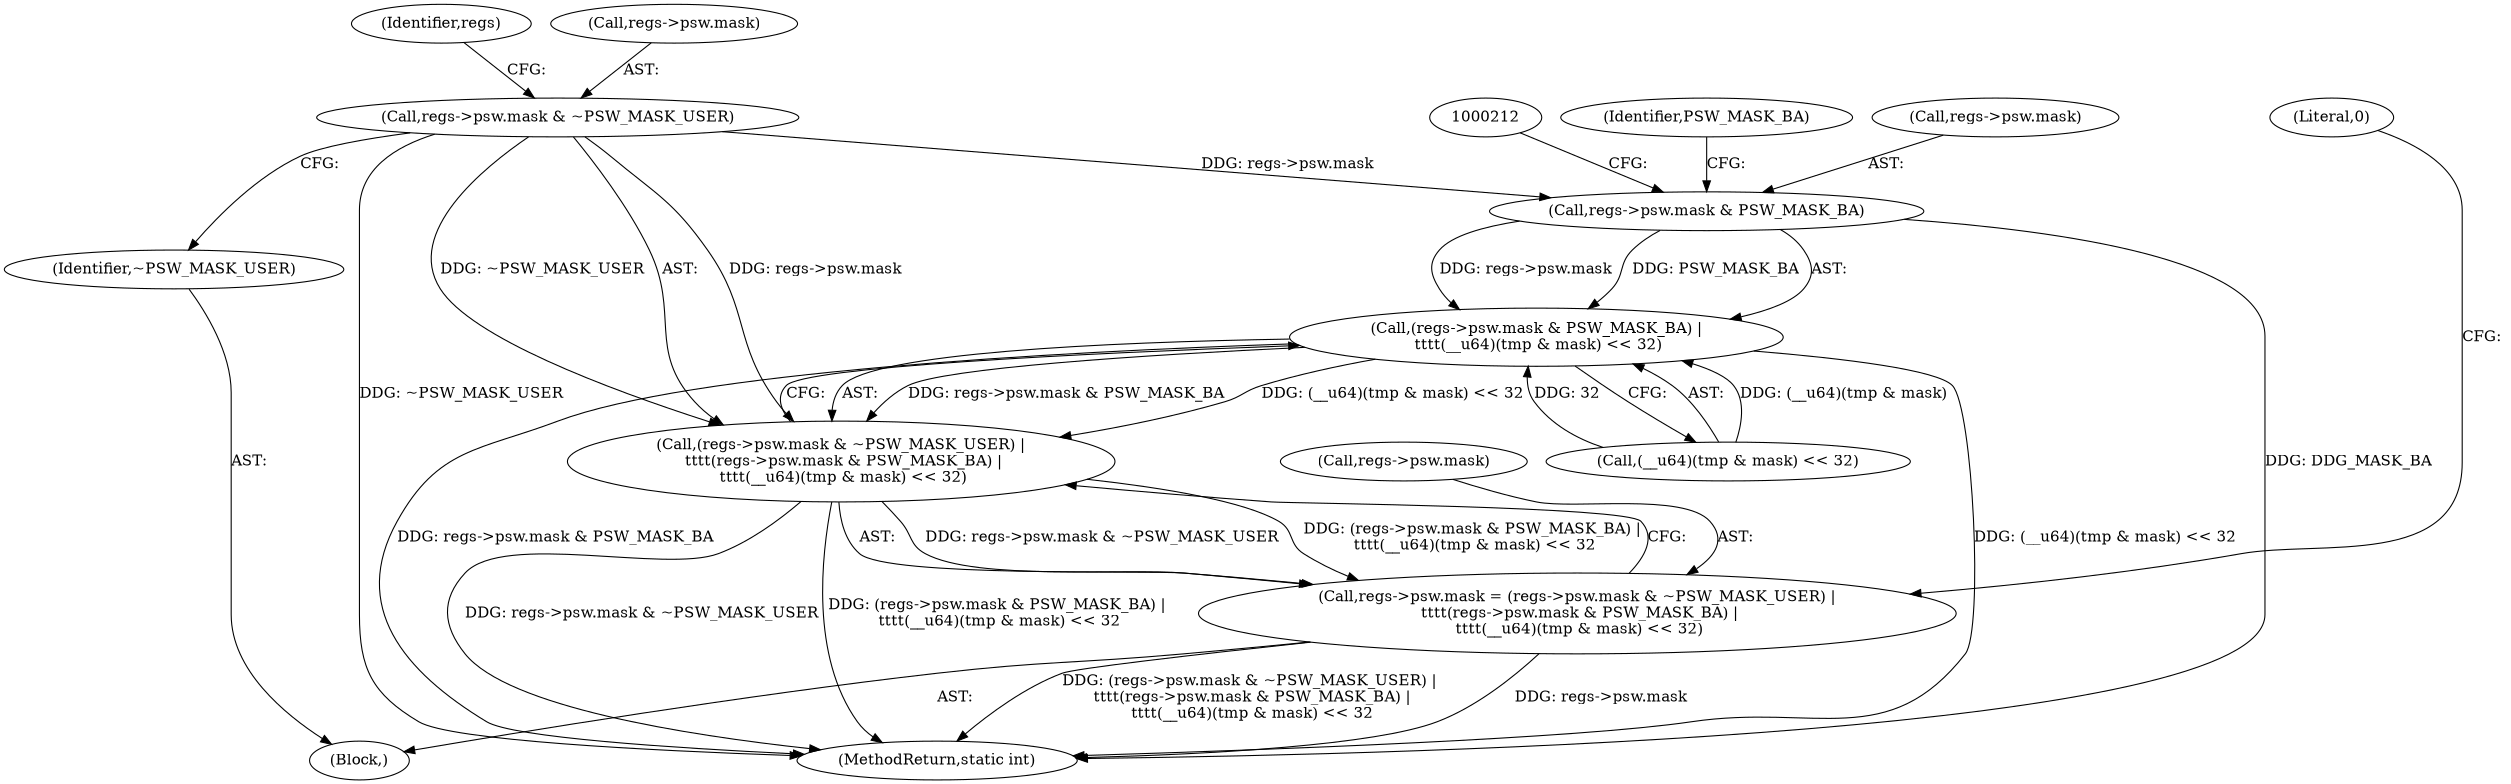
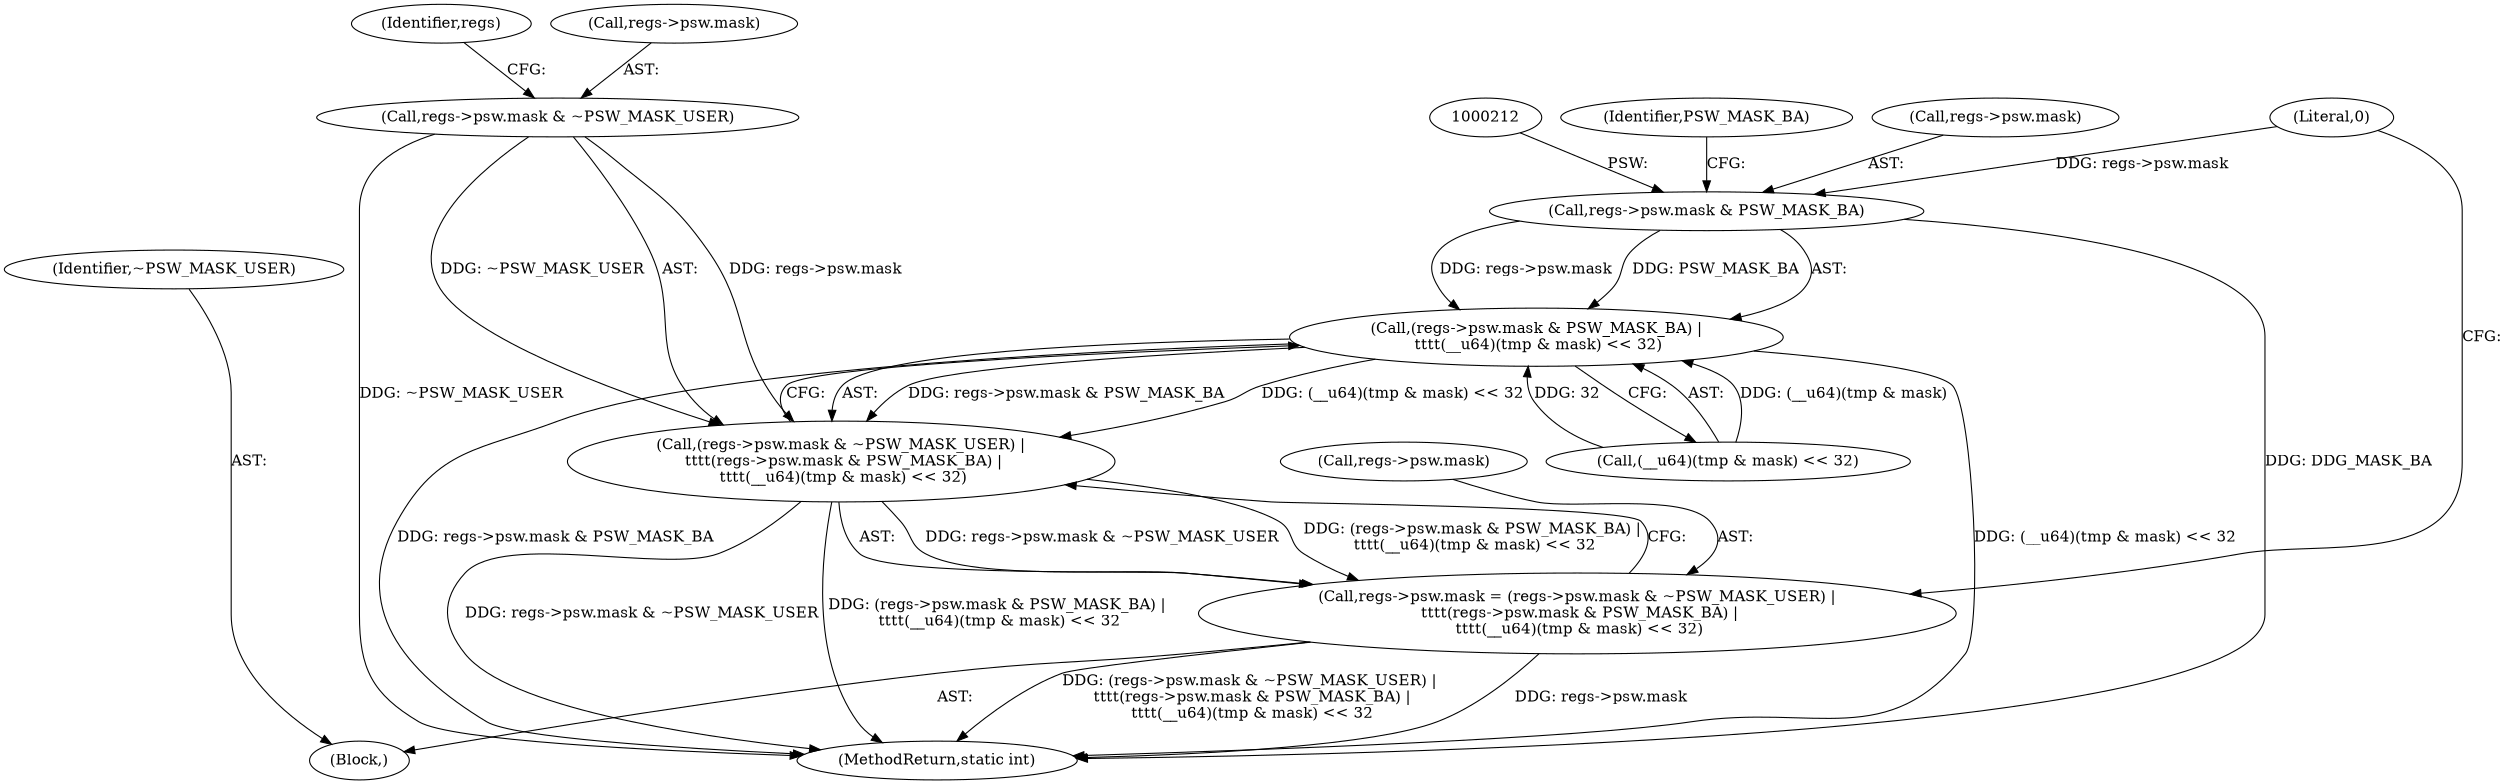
  digraph {
    n1 [label="(Call,regs->psw.mask & PSW_MASK_BA)"]
    n2 [label="(Call,(regs->psw.mask & PSW_MASK_BA) |\n \t\t\t\t(__u64)(tmp & mask) << 32)"]
    n3 [label="(MethodReturn,static int)"]
    n4 [label="(Call,(regs->psw.mask & ~PSW_MASK_USER) |\n \t\t\t\t(regs->psw.mask & PSW_MASK_BA) |\n \t\t\t\t(__u64)(tmp & mask) << 32)"]
    n5 [label="(Call,(__u64)(tmp & mask) << 32)"]
    n6 [label="(Identifier,PSW_MASK_BA)"]
    n7 [label="(Call,regs->psw.mask & ~PSW_MASK_USER)"]
    n8 [label="(Identifier,~PSW_MASK_USER)"]
    n9 [label="(Call,regs->psw.mask = (regs->psw.mask & ~PSW_MASK_USER) |\n \t\t\t\t(regs->psw.mask & PSW_MASK_BA) |\n \t\t\t\t(__u64)(tmp & mask) << 32)"]
    n10 [label="(Block,)"]
    n11 [label="(Call,regs->psw.mask)"]
    n12 [label="(Call,regs->psw.mask)"]
    n13 [label="(Literal,0)"]
    n14 [label="(Identifier,regs)"]
    n15 [label="(Call,regs->psw.mask)"]
    1000212
    n1 -> n2 [label="AST: "]
    n1 -> n2 [label="DDG: regs->psw.mask"]
    n1 -> n2 [label="DDG: PSW_MASK_BA"]
    n1 -> n3 [label="DDG: DDG_MASK_BA"]
    n2 -> n3 [label="DDG: (__u64)(tmp & mask) << 32"]
    n2 -> n3 [label="DDG: regs->psw.mask & PSW_MASK_BA"]
    n2 -> n4 [label="AST: "]
    n2 -> n4 [label="DDG: regs->psw.mask & PSW_MASK_BA"]
    n2 -> n4 [label="DDG: (__u64)(tmp & mask) << 32"]
    n2 -> n5 [label="CFG: "]
    n4 -> n2 [label="CFG: "]
    n4 -> n3 [label="DDG: regs->psw.mask & ~PSW_MASK_USER"]
    n4 -> n3 [label="DDG: (regs->psw.mask & PSW_MASK_BA) |\n \t\t\t\t(__u64)(tmp & mask) << 32"]
    n4 -> n9 [label="AST: "]
    n4 -> n9 [label="DDG: regs->psw.mask & ~PSW_MASK_USER"]
    n4 -> n9 [label="DDG: (regs->psw.mask & PSW_MASK_BA) |\n \t\t\t\t(__u64)(tmp & mask) << 32"]
    n5 -> n2 [label="AST: "]
    n5 -> n2 [label="DDG: (__u64)(tmp & mask)"]
    n5 -> n2 [label="DDG: 32"]
    n6 -> n1 [label="CFG: "]
-   n7 -> n1 [label="DDG: regs->psw.mask"]
+   n13 -> n1 [label="DDG: regs->psw.mask"]
    n7 -> n3 [label="DDG: ~PSW_MASK_USER"]
    n7 -> n4 [label="AST: "]
    n7 -> n4 [label="DDG: regs->psw.mask"]
    n7 -> n4 [label="DDG: ~PSW_MASK_USER"]
-   n7 -> n8 [label="CFG: "]
    n8 -> n10 [label="AST: "]
    n9 -> n3 [label="DDG: (regs->psw.mask & ~PSW_MASK_USER) |\n \t\t\t\t(regs->psw.mask & PSW_MASK_BA) |\n \t\t\t\t(__u64)(tmp & mask) << 32"]
    n9 -> n3 [label="DDG: regs->psw.mask"]
    n9 -> n4 [label="CFG: "]
    n9 -> n10 [label="AST: "]
    n11 -> n9 [label="AST: "]
    n12 -> n1 [label="AST: "]
    n13 -> n9 [label="CFG: "]
    n14 -> n7 [label="CFG: "]
    n15 -> n7 [label="AST: "]
-   1000212 -> n1 [label="CFG: "]
+   1000212 -> n1 [label="PSW: "]
  }
